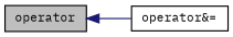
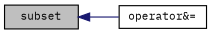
  digraph {
    rankdir=LR
    fontname="IBM Plex Mono"
    node [color=black fontname="IBM Plex Mono" fontsize=10 shape=record]
-   n1 [fillcolor=grey75 fontcolor=black height=0.2 label=operator style=filled width=0.4]
+   n1 [fillcolor=grey75 fontcolor=black height=0.2 label=subset style=filled width=0.4]
    n2 [height=0.2 label="operator&=" width=0.4]
    n1 -> n2 [color=midnightblue dir=back fontname="IBM Plex Mono" fontsize=10 labelfontname=Helvetica labelfontsize=10 style=solid]
  }
